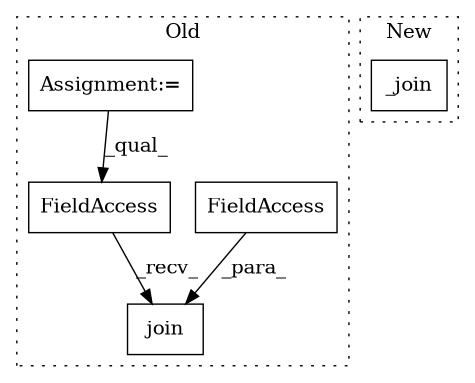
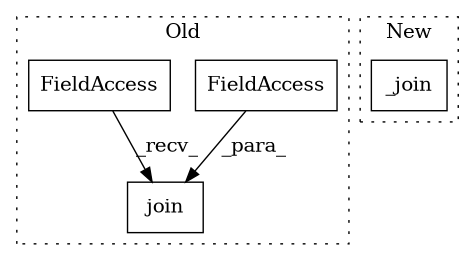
  digraph {
    node [a=32 shape=box]
    n1 [l="5,1" label=join s="720,753"]
    n2 [a=22 l=15 label=FieldAccess s=725]
    n3 [a=22 l=7 label=FieldAccess s=712]
-   n4 [a=7 l=2 label="Assignment:=" s=672]
    n5 [l="6,1" label=_join s="1101,1119"]
    subgraph cluster_1 {
      label=Old
      style=dotted
      n1
      n2
      n3
-     n4
    }
    subgraph cluster_2 {
      label=New
      style=dotted
      n5
    }
    n2 -> n1 [label=_para_]
    n3 -> n1 [label=_recv_]
-   n4 -> n3 [label=_qual_]
  }
